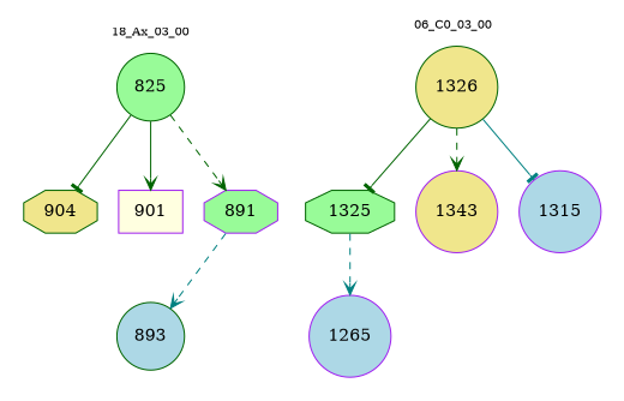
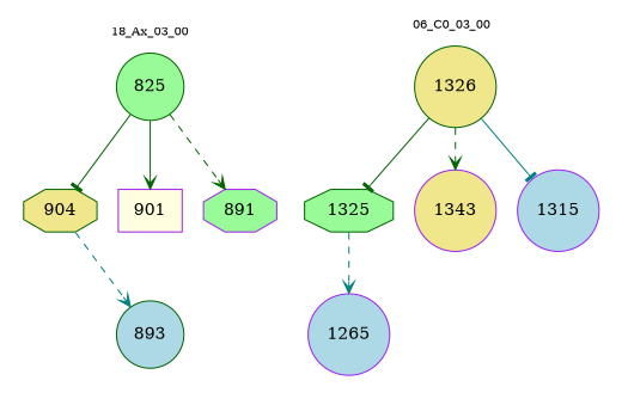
  digraph {
    node [color=darkgreen fillcolor=palegreen shape=circle style=filled]
    edge [arrowhead=vee color=darkgreen style=solid]
    n1 [label=825]
    n2 [fillcolor=khaki label=904 shape=octagon]
    n3 [color=purple fillcolor=lightyellow label=901 shape=box]
    n4 [color=purple label=891 shape=octagon]
    n5 [fillcolor=lightblue label=893]
    n6 [fillcolor=khaki label=1326]
    n7 [label=1325 shape=octagon]
    n8 [color=purple fillcolor=khaki label=1343]
    n9 [color=purple fillcolor=lightblue label=1315]
    n10 [color=purple fillcolor=lightblue label=1265]
    subgraph cluster_1 {
      color=white
      fontsize=10
      label="18_Ax_03_00"
      n1
      n2
      n3
      n4
      n5
    }
    subgraph cluster_2 {
      color=white
      fontsize=10
      label="06_C0_03_00"
      n6
      n7
      n8
      n9
      n10
    }
    n1 -> n2 [arrowhead=tee]
    n1 -> n3
    n1 -> n4 [style=dashed]
-   n4 -> n5 [color=teal style=dashed]
+   n2 -> n5 [color=teal style=dashed]
    n6 -> n7 [arrowhead=tee]
    n6 -> n8 [style=dashed]
    n6 -> n9 [arrowhead=tee color=teal]
    n7 -> n10 [color=teal style=dashed]
  }
